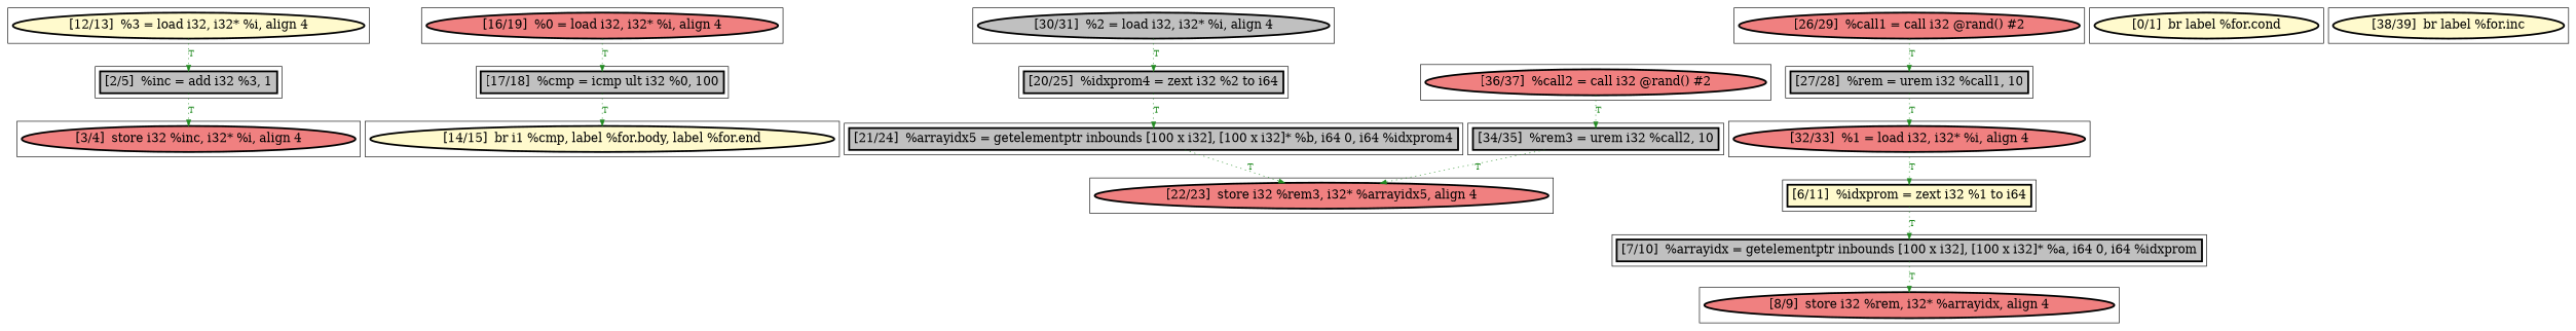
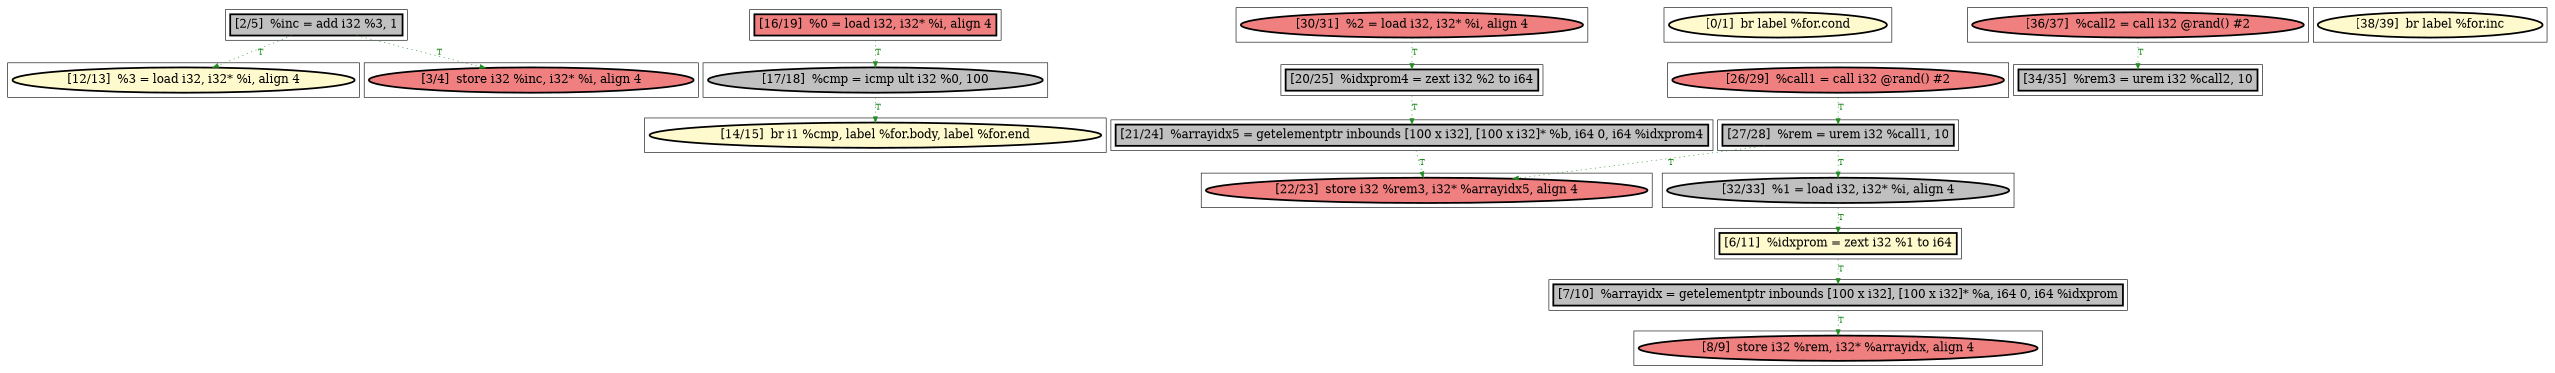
  digraph {
    node [fillcolor=lightcoral fontsize=20 penwidth=3.0 shape=ellipse style=filled]
    edge [color=forestgreen fontcolor=forestgreen style=dotted]
    n1 [fillcolor=lemonchiffon label="[12/13]  %3 = load i32, i32* %i, align 4"]
-   n2 [label="[16/19]  %0 = load i32, i32* %i, align 4"]
+   n2 [label="[16/19]  %0 = load i32, i32* %i, align 4" shape=box]
    n3 [fillcolor=lemonchiffon label="[14/15]  br i1 %cmp, label %for.body, label %for.end"]
-   n4 [fillcolor=grey label="[30/31]  %2 = load i32, i32* %i, align 4"]
+   n4 [label="[30/31]  %2 = load i32, i32* %i, align 4"]
    n5 [fillcolor=lemonchiffon label="[6/11]  %idxprom = zext i32 %1 to i64" shape=rectangle]
    n6 [label="[8/9]  store i32 %rem, i32* %arrayidx, align 4"]
    n7 [fillcolor=grey label="[2/5]  %inc = add i32 %3, 1" shape=rectangle]
    n8 [fillcolor=grey label="[20/25]  %idxprom4 = zext i32 %2 to i64" shape=rectangle]
-   n9 [fillcolor=grey label="[17/18]  %cmp = icmp ult i32 %0, 100" shape=rectangle]
+   n9 [fillcolor=grey label="[17/18]  %cmp = icmp ult i32 %0, 100"]
    n10 [fillcolor=lemonchiffon label="[0/1]  br label %for.cond"]
    n11 [label="[3/4]  store i32 %inc, i32* %i, align 4"]
    n12 [label="[36/37]  %call2 = call i32 @rand() #2"]
-   n13 [label="[32/33]  %1 = load i32, i32* %i, align 4"]
+   n13 [fillcolor=grey label="[32/33]  %1 = load i32, i32* %i, align 4"]
    n14 [fillcolor=grey label="[34/35]  %rem3 = urem i32 %call2, 10" shape=rectangle]
    n15 [fillcolor=lemonchiffon label="[38/39]  br label %for.inc"]
    n16 [fillcolor=grey label="[7/10]  %arrayidx = getelementptr inbounds [100 x i32], [100 x i32]* %a, i64 0, i64 %idxprom" shape=rectangle]
    n17 [label="[26/29]  %call1 = call i32 @rand() #2"]
    n18 [fillcolor=grey label="[27/28]  %rem = urem i32 %call1, 10" shape=rectangle]
    n19 [fillcolor=grey label="[21/24]  %arrayidx5 = getelementptr inbounds [100 x i32], [100 x i32]* %b, i64 0, i64 %idxprom4" shape=rectangle]
    n20 [label="[22/23]  store i32 %rem3, i32* %arrayidx5, align 4"]
    subgraph cluster_1 {
      n1
    }
    subgraph cluster_2 {
      n2
    }
    subgraph cluster_3 {
      n3
    }
    subgraph cluster_4 {
      n4
    }
    subgraph cluster_5 {
      n5
    }
    subgraph cluster_6 {
      n6
    }
    subgraph cluster_7 {
      n7
    }
    subgraph cluster_8 {
      n8
    }
    subgraph cluster_9 {
      n9
    }
    subgraph cluster_10 {
      n10
    }
    subgraph cluster_11 {
      n11
    }
    subgraph cluster_12 {
      n12
    }
    subgraph cluster_13 {
      n13
    }
    subgraph cluster_14 {
      n14
    }
    subgraph cluster_15 {
      n15
    }
    subgraph cluster_16 {
      n16
    }
    subgraph cluster_17 {
      n17
    }
    subgraph cluster_18 {
      n18
    }
    subgraph cluster_19 {
      n19
    }
    subgraph cluster_20 {
      n20
    }
-   n1 -> n7 [label=T]
+   n7 -> n1 [label=T]
    n2 -> n9 [label=T]
    n4 -> n8 [label=T]
    n5 -> n16 [label=T]
    n7 -> n11 [label=T]
    n8 -> n19 [label=T]
    n9 -> n3 [label=T]
    n12 -> n14 [label=T]
    n13 -> n5 [label=T]
-   n14 -> n20 [label=T]
+   n18 -> n20 [label=T]
    n16 -> n6 [label=T]
    n17 -> n18 [label=T]
    n18 -> n13 [label=T]
    n19 -> n20 [label=T]
  }
